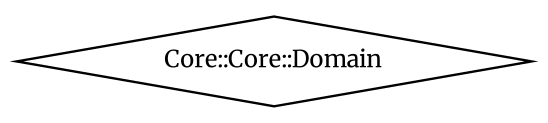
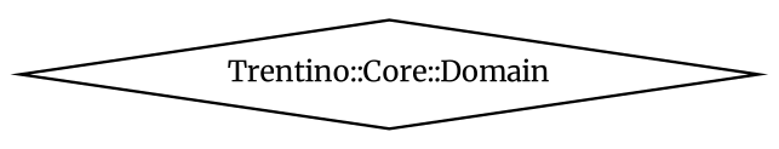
  digraph {
    rankdir=TB
    fontname=Merriweather
-   n1 [color=black fillcolor=white fontname=Merriweather fontsize=10 height=0.2 label="Core::Core::Domain" shape=diamond style=filled width=0.4]
+   n1 [color=black fillcolor=white fontname=Merriweather fontsize=10 height=0.2 label="Trentino::Core::Domain" shape=diamond style=filled width=0.4]
  }
